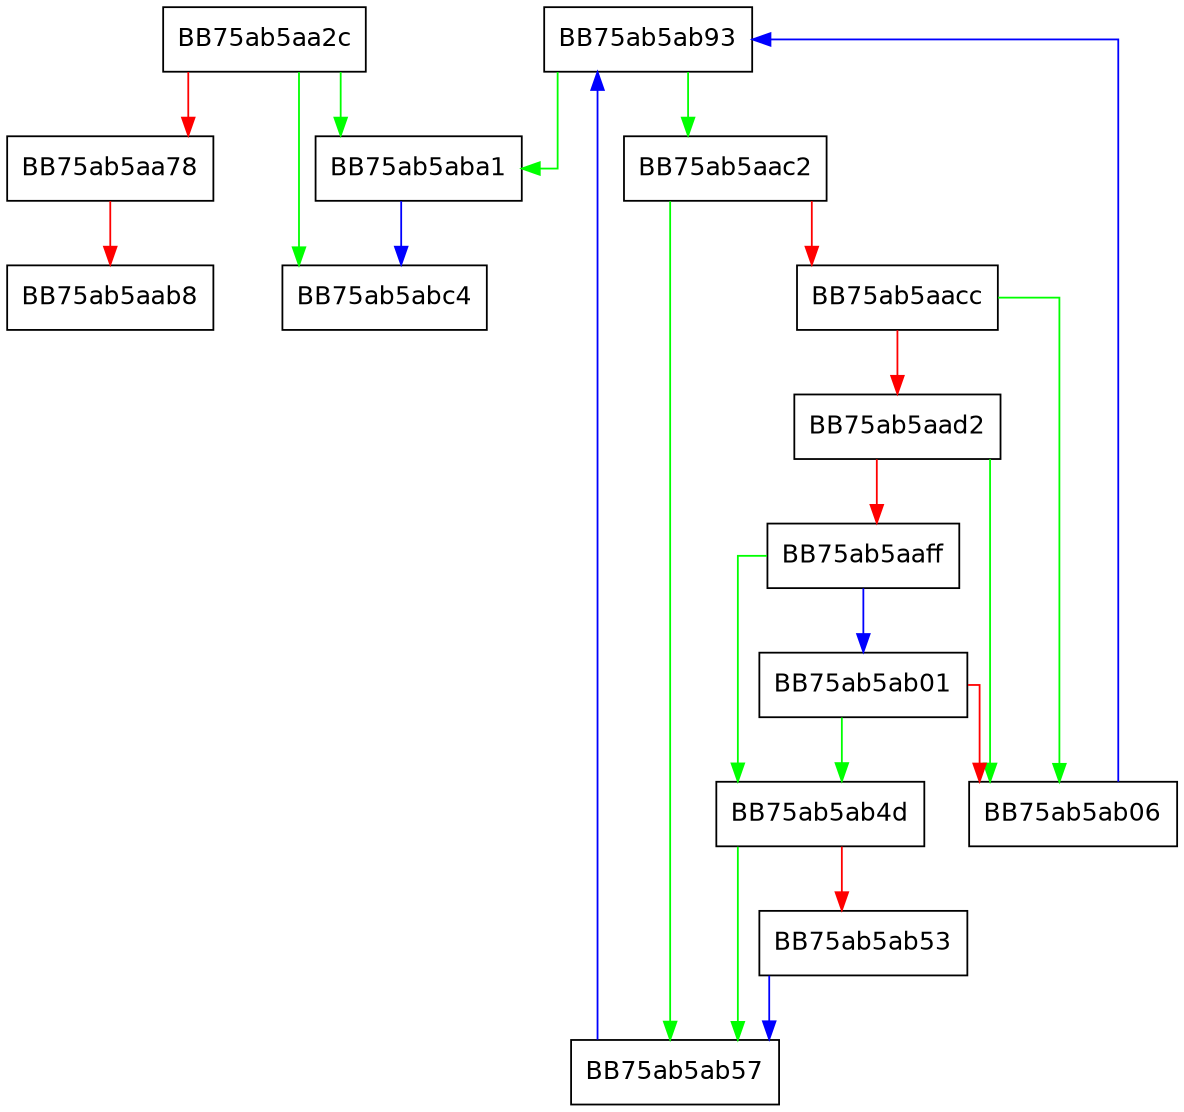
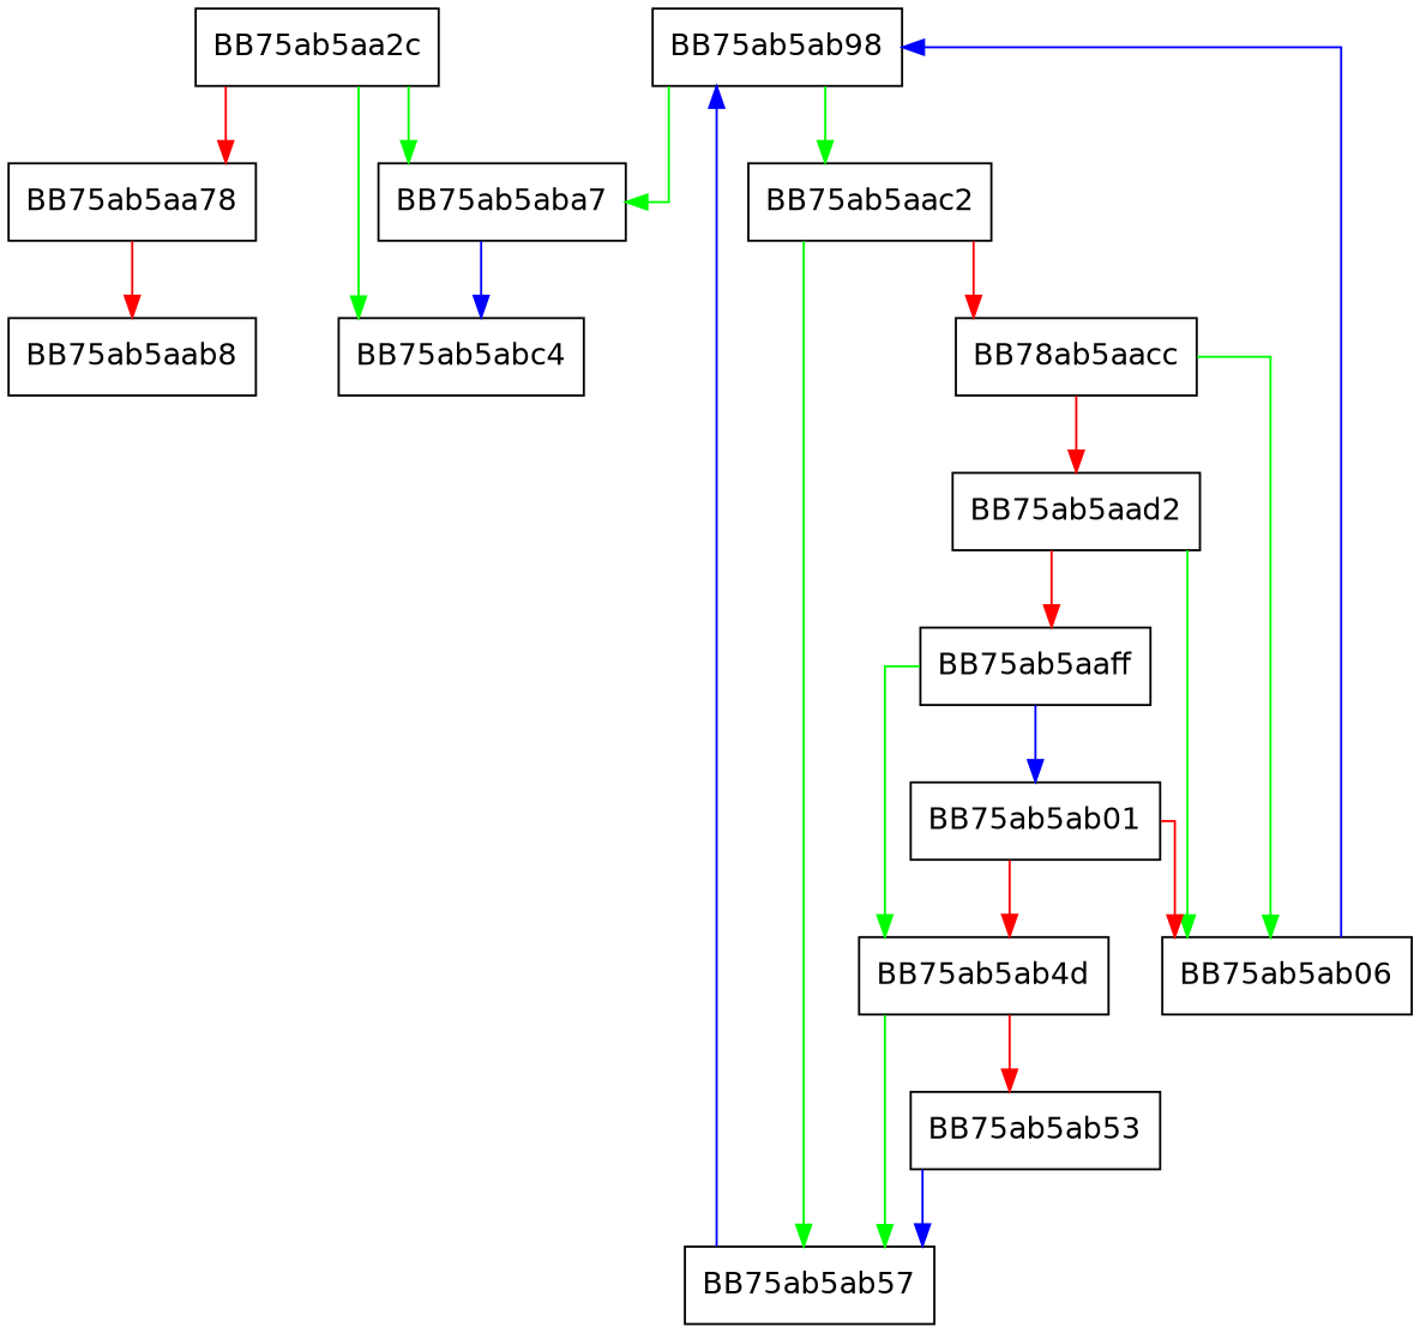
  digraph {
    fontname="DejaVu Sans"
    splines=ortho
    node [fontname="DejaVu Sans" shape=box]
    edge [color=green fontname="DejaVu Sans"]
    BB75ab5aa2c
    BB75ab5abc4
    BB75ab5aa78
-   BB75ab5aba1
+   BB75ab5aba1 [label=BB75ab5aba7]
    BB75ab5aab8
    BB75ab5aac2
    BB75ab5ab57
-   BB75ab5aacc
-   BB75ab5ab98 [label=BB75ab5ab93]
+   BB75ab5aacc [label=BB78ab5aacc]
+   BB75ab5ab98
    BB75ab5ab06
    BB75ab5aad2
    BB75ab5aaff
    BB75ab5ab4d
    BB75ab5ab01
    BB75ab5ab53
    BB75ab5aa2c -> BB75ab5abc4
    BB75ab5aa2c -> BB75ab5aa78 [color=red]
    BB75ab5aa2c -> BB75ab5aba1
    BB75ab5aa78 -> BB75ab5aab8 [color=red]
    BB75ab5aba1 -> BB75ab5abc4 [color=blue]
    BB75ab5aac2 -> BB75ab5ab57
    BB75ab5aac2 -> BB75ab5aacc [color=red]
    BB75ab5ab57 -> BB75ab5ab98 [color=blue]
    BB75ab5aacc -> BB75ab5ab06
    BB75ab5aacc -> BB75ab5aad2 [color=red]
    BB75ab5ab98 -> BB75ab5aba1
    BB75ab5ab98 -> BB75ab5aac2
    BB75ab5ab06 -> BB75ab5ab98 [color=blue]
    BB75ab5aad2 -> BB75ab5ab06
    BB75ab5aad2 -> BB75ab5aaff [color=red]
    BB75ab5aaff -> BB75ab5ab4d
    BB75ab5aaff -> BB75ab5ab01 [color=blue]
    BB75ab5ab4d -> BB75ab5ab57
    BB75ab5ab4d -> BB75ab5ab53 [color=red]
    BB75ab5ab01 -> BB75ab5ab06 [color=red]
-   BB75ab5ab01 -> BB75ab5ab4d
+   BB75ab5ab01 -> BB75ab5ab4d [color=red]
    BB75ab5ab53 -> BB75ab5ab57 [color=blue]
  }
